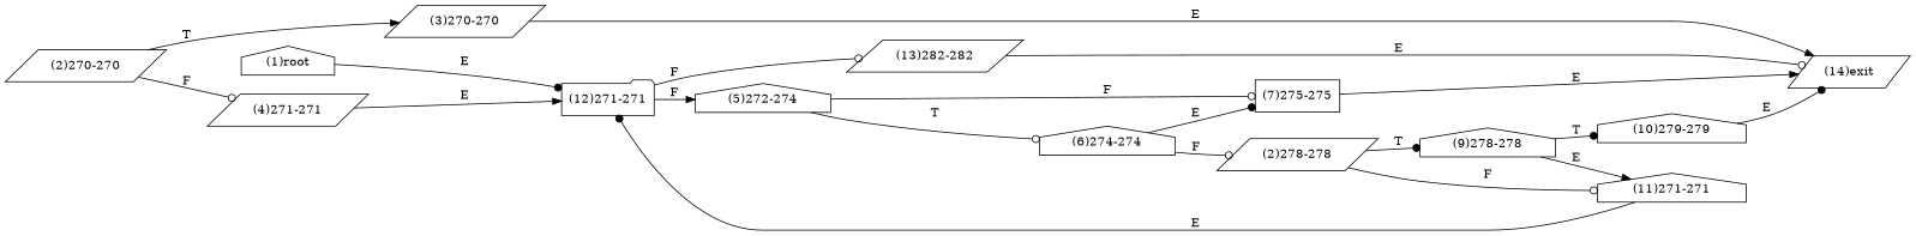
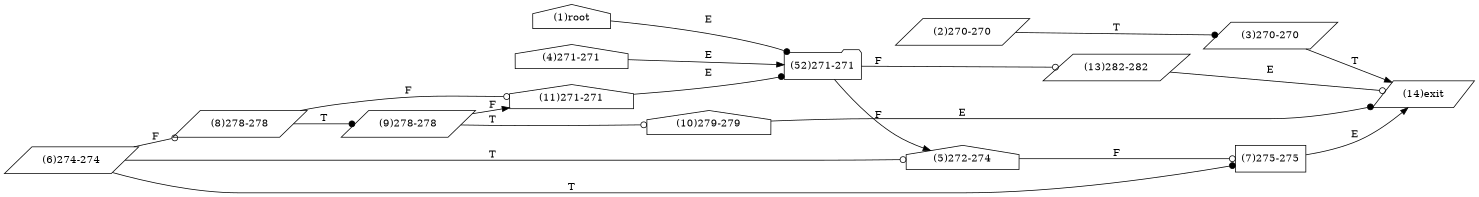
  digraph {
    rankdir=LR
    node [shape=house]
    edge [arrowhead=odot]
    n1 [label="(1)root"]
-   n2 [label="(12)271-271" shape=folder]
+   n2 [label="(52)271-271" shape=folder]
    n3 [label="(2)270-270" shape=parallelogram]
    n4 [label="(3)270-270" shape=parallelogram]
-   n5 [label="(4)271-271" shape=parallelogram]
+   n5 [label="(4)271-271"]
    n6 [label="(14)exit" shape=parallelogram]
    n7 [label="(5)272-274"]
    n8 [label="(13)282-282" shape=parallelogram]
-   n9 [label="(6)274-274"]
+   n9 [label="(6)274-274" shape=parallelogram]
    n10 [label="(7)275-275" shape=box]
-   n11 [label="(2)278-278" shape=parallelogram]
-   n12 [label="(9)278-278"]
+   n11 [label="(8)278-278" shape=parallelogram]
+   n12 [label="(9)278-278" shape=parallelogram]
    n13 [label="(11)271-271"]
    n14 [label="(10)279-279"]
    n1 -> n2 [arrowhead=dot label=E]
    n2 -> n7 [arrowhead=normal label=F]
    n2 -> n8 [label=F]
-   n3 -> n4 [arrowhead=normal label=T]
-   n3 -> n5 [label=F]
-   n4 -> n6 [arrowhead=normal label=E]
+   n3 -> n4 [arrowhead=dot label=T]
+   n4 -> n6 [arrowhead=normal label=T]
    n5 -> n2 [arrowhead=normal label=E]
-   n7 -> n9 [label=T]
+   n9 -> n7 [label=T]
    n7 -> n10 [label=F]
    n8 -> n6 [label=E]
-   n9 -> n10 [arrowhead=dot label=E]
+   n9 -> n10 [arrowhead=dot label=T]
    n9 -> n11 [label=F]
    n10 -> n6 [arrowhead=normal label=E]
    n11 -> n12 [arrowhead=dot label=T]
    n11 -> n13 [label=F]
-   n12 -> n13 [arrowhead=normal label=E]
-   n12 -> n14 [arrowhead=dot label=T]
+   n12 -> n13 [arrowhead=normal label=F]
+   n12 -> n14 [label=T]
    n13 -> n2 [arrowhead=dot label=E]
    n14 -> n6 [arrowhead=dot label=E]
  }
